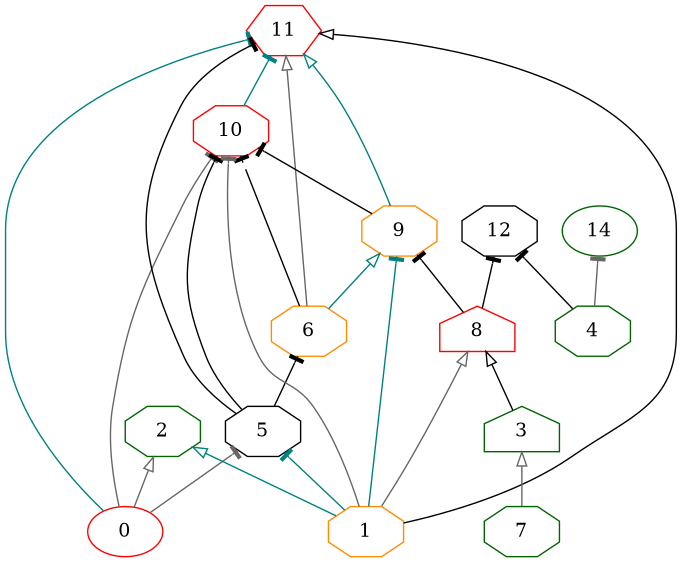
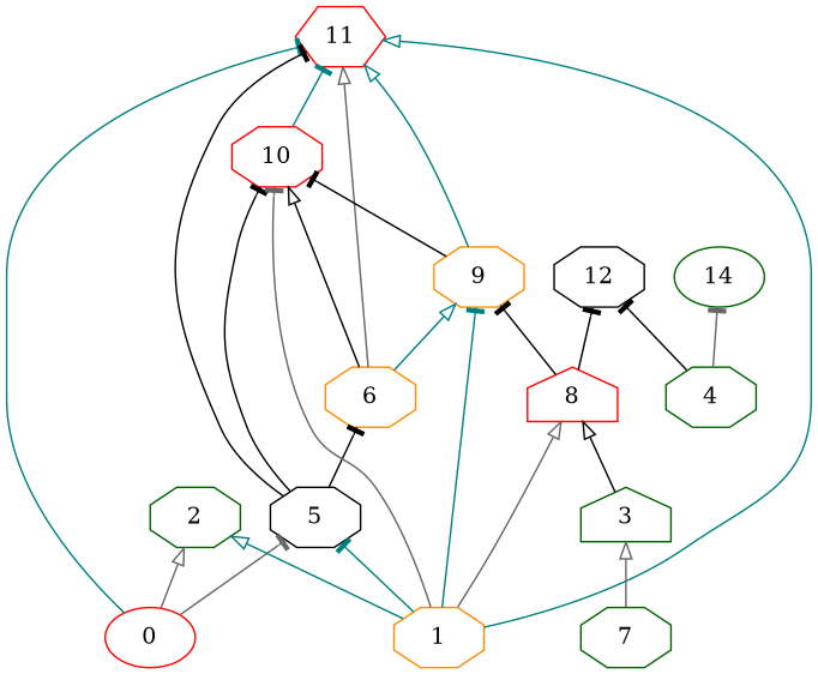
  digraph {
    rankdir=BT
    node [color=darkgreen shape=octagon]
    edge [arrowhead=tee color=black]
    0 [color=red shape=ellipse]
    2
    5 [color=black]
    10 [color=red]
    11 [color=red shape=hexagon]
    6 [color=darkorange]
    9 [color=darkorange]
    1 [color=darkorange]
    8 [color=red shape=house]
    12 [color=black]
    3 [shape=house]
    7
    4
    14 [shape=ellipse]
    0 -> 2 [arrowhead=onormal color=gray40]
    0 -> 5 [color=gray40]
-   0 -> 10 [color=gray40]
    0 -> 11 [color=teal]
    5 -> 10
    5 -> 11
    5 -> 6
    10 -> 11 [color=teal]
-   6 -> 10
+   6 -> 10 [arrowhead=onormal]
    6 -> 11 [arrowhead=onormal color=gray40]
    6 -> 9 [arrowhead=onormal color=teal]
    9 -> 10
    9 -> 11 [arrowhead=onormal color=teal]
    1 -> 2 [arrowhead=onormal color=teal]
    1 -> 5 [color=teal]
    1 -> 10 [color=gray40]
-   1 -> 11 [arrowhead=onormal]
+   1 -> 11 [arrowhead=onormal color=teal]
    1 -> 9 [color=teal]
    1 -> 8 [arrowhead=onormal color=gray40]
    8 -> 9
    8 -> 12
    3 -> 8 [arrowhead=onormal]
    7 -> 3 [arrowhead=onormal color=gray40]
    4 -> 12
    4 -> 14 [color=gray40]
  }
